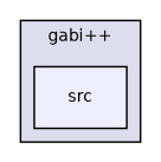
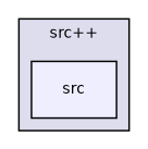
  digraph {
    compound=true
    rankdir=LR
    n1 [fillcolor="#eeeeff" fontname=Helvetica fontsize=10 label=src pencolor=black shape=box style=filled]
    subgraph cluster_1 {
      bgcolor="#ddddee"
      fontname=Helvetica
      fontsize=10
-     label="gabi++"
+     label="src++"
      pencolor=black
      n1
    }
  }
